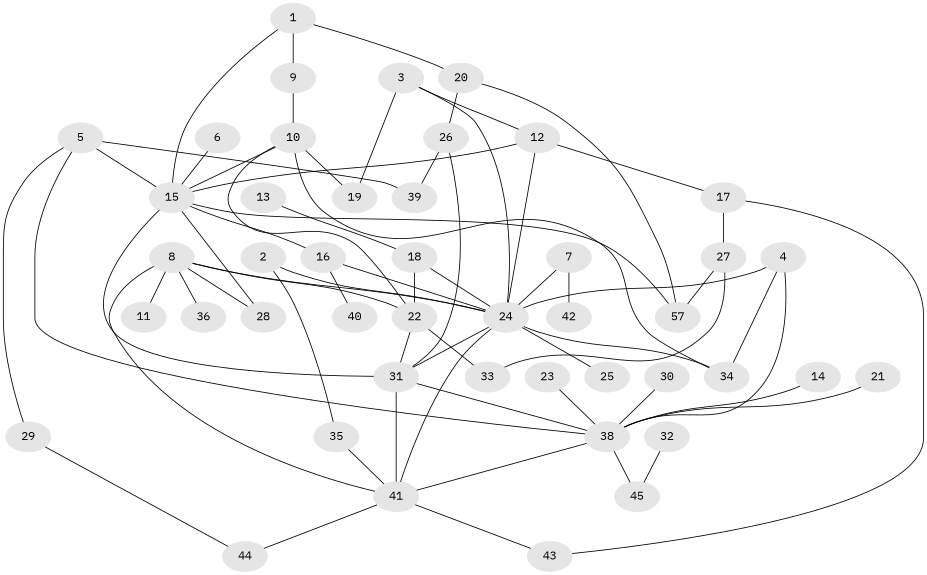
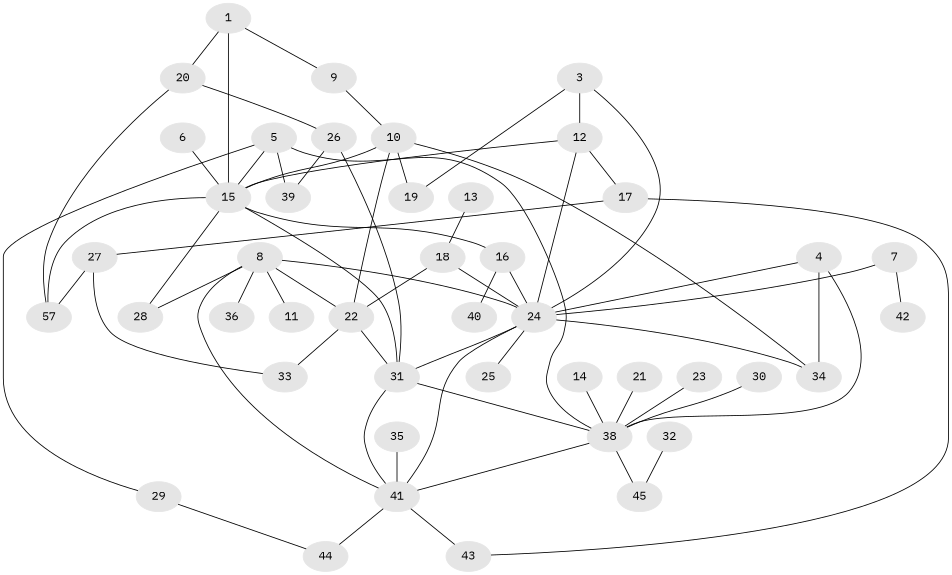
  graph {
    fontname="IBM Plex Mono"
    node [color=gray90 fontname="IBM Plex Mono" style=filled]
    edge [fontname="IBM Plex Mono" weight=1.0]
    1
    9
    15
    20
    10
    28
    16
    31
    n9 [label=57]
    26
-   2
    24
    35
    34
    41
    25
    3
    12
    19
    17
    4
    38
    45
    5
    29
    39
    44
    6
    7
    42
    8
    11
    22
    36
    33
    43
    27
    13
    18
    14
    40
    21
    23
    30
    32
    1 -- 9
    1 -- 15
    1 -- 20
    9 -- 10
    15 -- 28
    15 -- 16
    15 -- 31
    15 -- n9
    20 -- n9
    20 -- 26
    10 -- 15
    10 -- 34
    10 -- 19
    10 -- 22
    16 -- 24
    16 -- 40
    31 -- 41
    31 -- 38
    26 -- 31
    26 -- 39
-   2 -- 24 [weight=2.0]
-   2 -- 35
    24 -- 31
    24 -- 34
    24 -- 41
    24 -- 25
    35 -- 41
    41 -- 44
    41 -- 43
    3 -- 24
    3 -- 12
    3 -- 19
    12 -- 15
    12 -- 24
    12 -- 17
    17 -- 43
    17 -- 27
    4 -- 24
    4 -- 34
    4 -- 38
    38 -- 41
    38 -- 45
    5 -- 15
    5 -- 38
    5 -- 29
    5 -- 39
    29 -- 44
    6 -- 15
    7 -- 24
    7 -- 42
    8 -- 28
    8 -- 24
    8 -- 41
    8 -- 11
    8 -- 22
    8 -- 36
    22 -- 31
    22 -- 33
    27 -- n9
    27 -- 33
    13 -- 18
    18 -- 24 [weight=2.0]
    18 -- 22
    14 -- 38
    21 -- 38
    23 -- 38
    30 -- 38
    32 -- 45
  }
